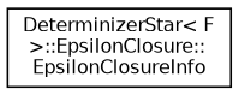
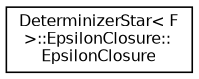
  digraph {
    rankdir=TB
-   n1 [color=black fillcolor=white fontname=Helvetica fontsize=10 height=0.2 label="DeterminizerStar\< F\l \>::EpsilonClosure::\lEpsilonClosureInfo" shape=record style=filled width=0.4]
+   n1 [color=black fillcolor=white fontname=Helvetica fontsize=10 height=0.2 label="DeterminizerStar\< F\l \>::EpsilonClosure::\lEpsilonClosure" shape=record style=filled width=0.4]
  }
